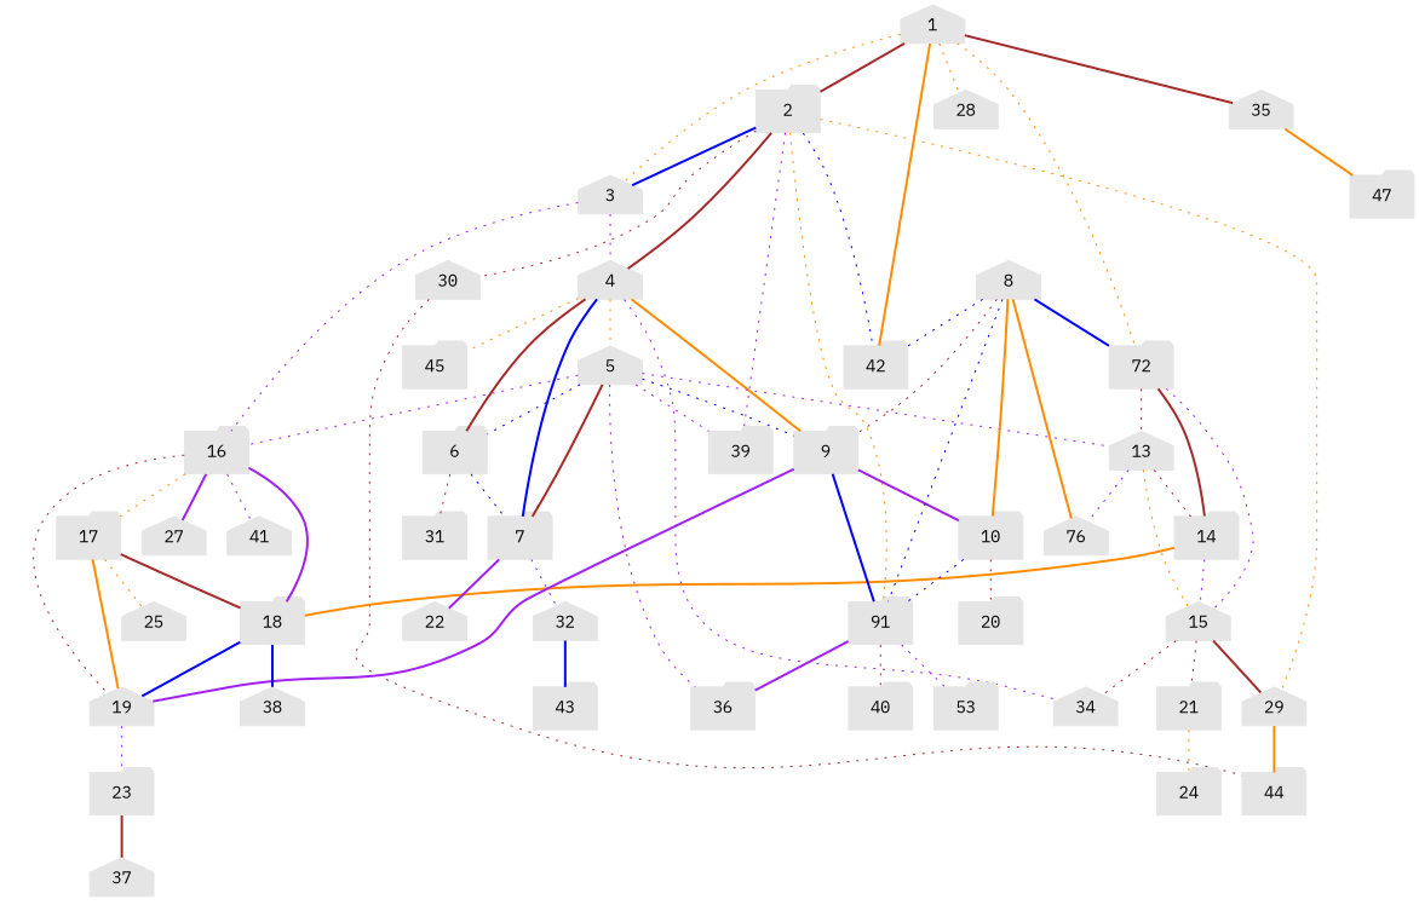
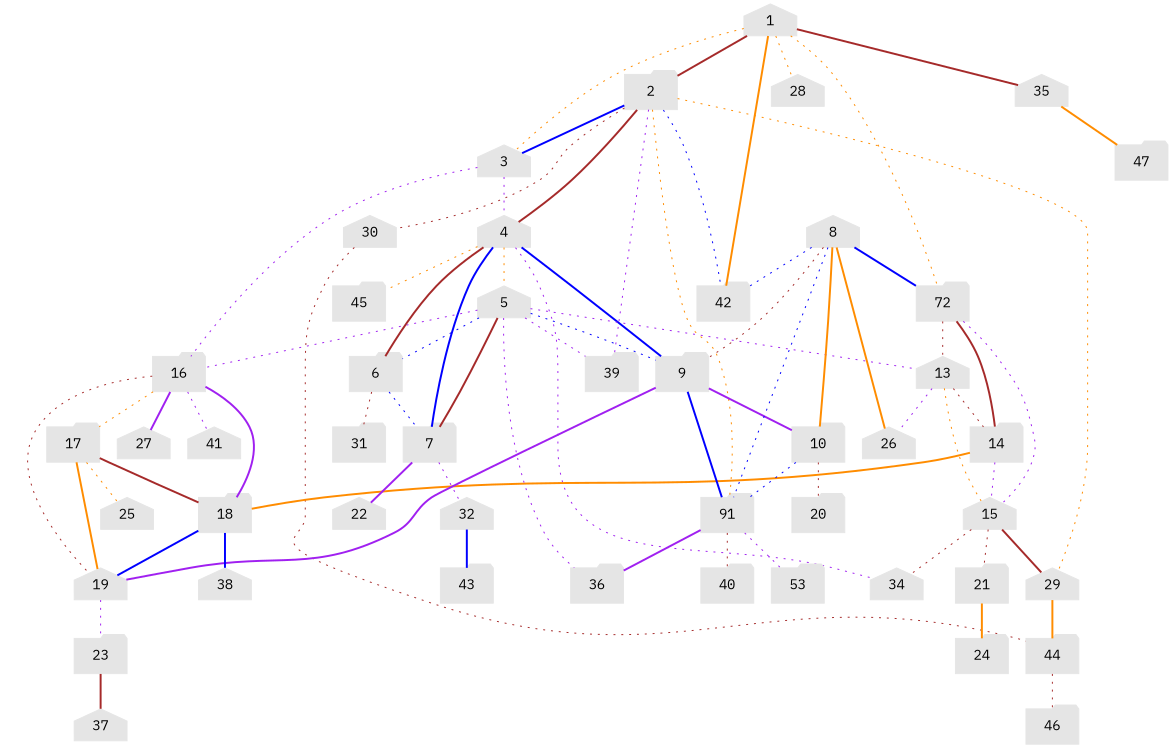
  graph {
    fontname="IBM Plex Mono"
    node [color=gray90 fontname="IBM Plex Mono" shape=folder style=filled]
    edge [color=brown fontname="IBM Plex Mono" style=dotted weight=1.0]
    1 [shape=house]
    2
    3 [shape=house]
    n4 [label=72]
    28 [shape=house]
    35 [shape=house]
    42
    4 [shape=house]
    n9 [label=91]
    29 [shape=house]
    30 [shape=house]
    39
    16
    13 [shape=house]
    14
    15 [shape=house]
    47
    5 [shape=house]
    6
    7
    9
    34 [shape=house]
    45
    36
    n25 [label=53]
    40
    44
    19 [shape=house]
    18
    17
    27 [shape=house]
    41 [shape=house]
    31
    22 [shape=house]
    32 [shape=house]
    10
-   26 [shape=house label=76]
+   26 [shape=house]
    43
    8 [shape=house]
    20
    23
    21
    38 [shape=house]
    24
    25 [shape=house]
    37 [shape=house]
+   46
    1 -- 2 [style=bold weight=2.0]
    1 -- 3 [color=darkorange]
    1 -- n4 [color=darkorange]
    1 -- 28 [color=darkorange weight=2.0]
    1 -- 35 [style=bold]
    1 -- 42 [color=darkorange style=bold]
    2 -- 3 [color=blue style=bold weight=2.0]
    2 -- 42 [color=blue]
    2 -- 4 [style=bold]
    2 -- n9 [color=darkorange]
    2 -- 29 [color=darkorange]
    2 -- 30
    2 -- 39 [color=purple]
    3 -- 4 [color=purple]
    3 -- 16 [color=purple]
    n4 -- 13
    n4 -- 14 [style=bold]
    n4 -- 15 [color=purple]
    35 -- 47 [color=darkorange style=bold]
    4 -- 5 [color=darkorange]
    4 -- 6 [style=bold]
    4 -- 7 [color=blue style=bold]
-   4 -- 9 [color=darkorange style=bold]
+   4 -- 9 [color=blue style=bold]
    4 -- 34 [color=purple]
    4 -- 45 [color=darkorange]
    n9 -- 36 [color=purple style=bold]
    n9 -- n25 [color=purple]
    n9 -- 40 [weight=2.0]
    29 -- 44 [color=darkorange style=bold]
    30 -- 44
    16 -- 19
    16 -- 18 [color=purple style=bold]
    16 -- 17 [color=darkorange]
    16 -- 27 [color=purple style=bold weight=2.0]
    16 -- 41 [color=purple]
    13 -- 14
    13 -- 15 [color=darkorange]
    13 -- 26 [color=purple weight=2.0]
    14 -- 15 [color=purple]
    14 -- 18 [color=darkorange style=bold]
    15 -- 29 [style=bold]
    15 -- 34
    15 -- 21
    5 -- 39 [color=purple]
    5 -- 16 [color=purple]
    5 -- 13 [color=purple]
    5 -- 6 [color=blue]
    5 -- 7 [style=bold]
    5 -- 9 [color=blue]
    5 -- 36 [color=purple]
    6 -- 7 [color=blue]
    6 -- 31 [weight=3.0]
    7 -- 22 [color=purple style=bold weight=3.0]
    7 -- 32 [color=purple]
    9 -- n9 [color=blue style=bold]
    9 -- 19 [color=purple style=bold]
    9 -- 10 [color=purple style=bold]
+   44 -- 46
    19 -- 23 [color=purple]
    18 -- 19 [color=blue style=bold]
    18 -- 38 [color=blue style=bold]
    17 -- 19 [color=darkorange style=bold]
    17 -- 18 [style=bold]
    17 -- 25 [color=darkorange]
    32 -- 43 [color=blue style=bold]
    10 -- n9 [color=blue]
    10 -- 20
    8 -- n4 [color=blue style=bold]
    8 -- 42 [color=blue]
    8 -- n9 [color=blue]
    8 -- 9
    8 -- 10 [color=darkorange style=bold]
    8 -- 26 [color=darkorange style=bold]
    23 -- 37 [style=bold weight=2.0]
-   21 -- 24 [color=darkorange]
+   21 -- 24 [color=darkorange style=bold]
  }
